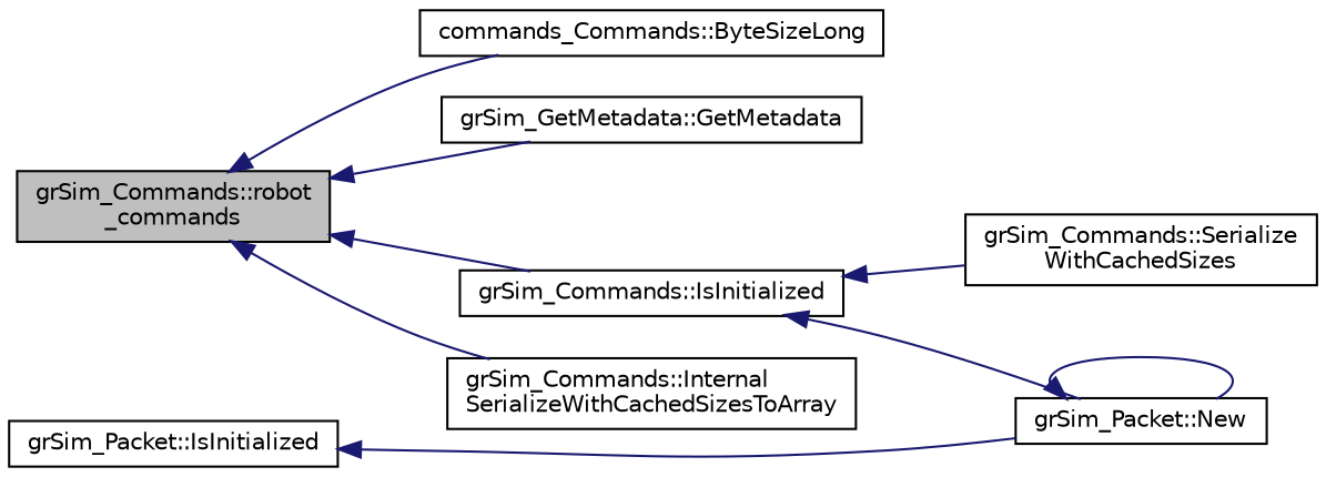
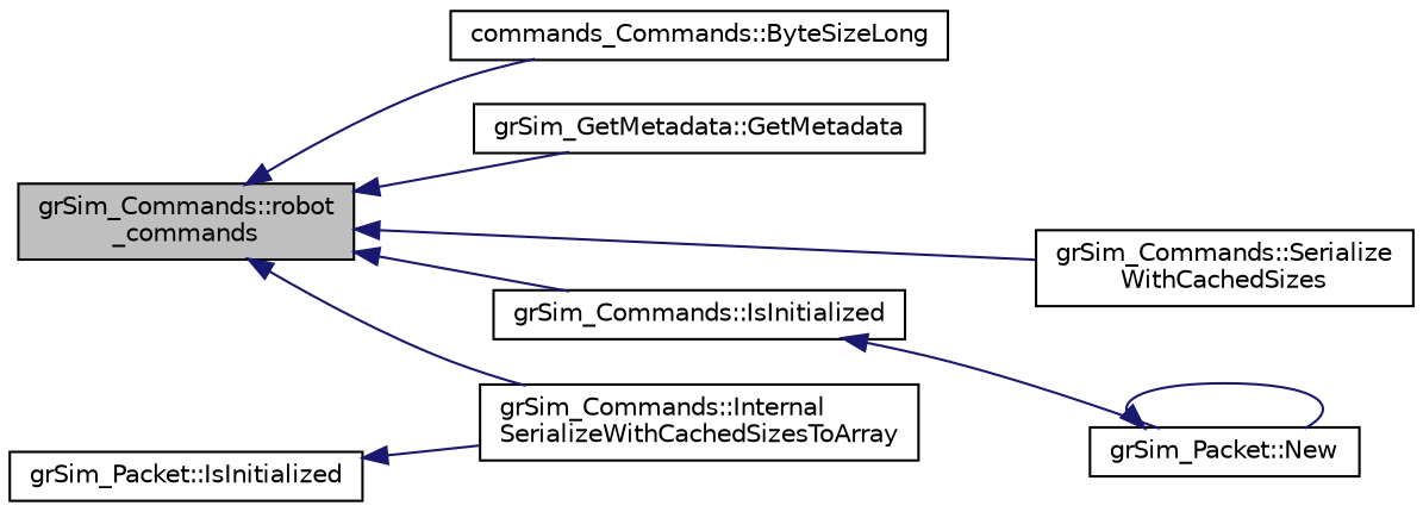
  digraph {
    rankdir=LR
    node [color=black fillcolor=white fontname=Helvetica fontsize=10 shape=record style=filled]
    edge [color=midnightblue dir=back fontname=Helvetica fontsize=10 labelfontname=Helvetica labelfontsize=10 style=solid]
    n1 [fillcolor=grey75 fontcolor=black height=0.2 label="grSim_Commands::robot\l_commands" width=0.4]
    n2 [height=0.2 label="commands_Commands::ByteSizeLong" width=0.4]
    n3 [height=0.2 label="grSim_GetMetadata::GetMetadata" width=0.4]
    n4 [height=0.2 label="grSim_Commands::Internal\lSerializeWithCachedSizesToArray" width=0.4]
    n5 [height=0.2 label="grSim_Commands::IsInitialized" width=0.4]
    n6 [height=0.2 label="grSim_Commands::Serialize\lWithCachedSizes" width=0.4]
    n7 [height=0.2 label="grSim_Packet::New" width=0.4]
    n8 [height=0.2 label="grSim_Packet::IsInitialized" width=0.4]
    n1 -> n2
    n1 -> n3
    n1 -> n4
    n1 -> n5
-   n5 -> n6
+   n1 -> n6
    n5 -> n7
    n7 -> n7
-   n8 -> n7
+   n8 -> n4
  }
